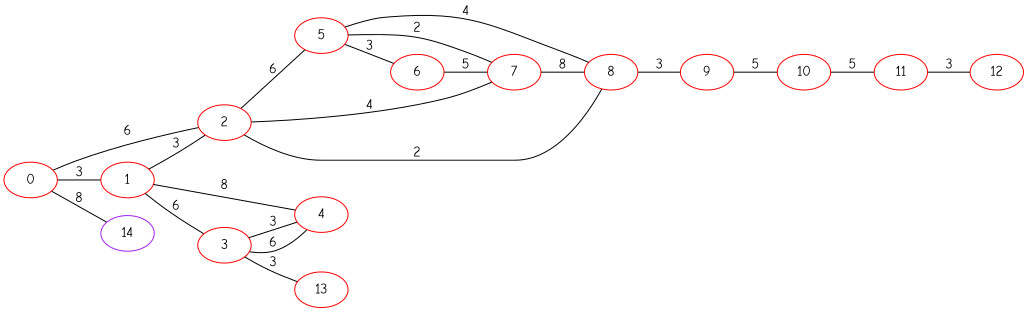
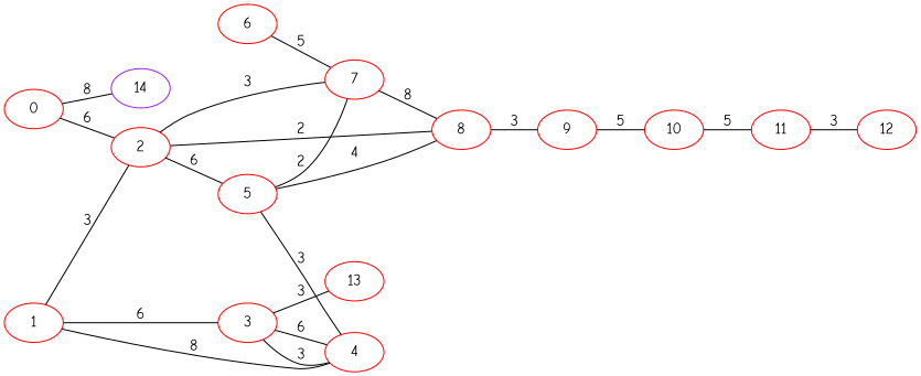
  graph {
    fontname="Comic Neue"
    rankdir=LR
    node [color=red fontname="Comic Neue" weight=1]
    edge [fontname="Comic Neue"]
    0
    1
    2
    14 [color=purple weight=4]
    3
    4
    5
    7
    8
    13
    6
    9
    10
    11
    12
-   0 -- 1 [label=3]
    0 -- 2 [label=6]
    0 -- 14 [label=8]
    1 -- 2 [label=3]
    1 -- 3 [label=6]
    1 -- 4 [label=8]
    2 -- 5 [label=6]
-   2 -- 7 [label=4]
+   2 -- 7 [label=3]
    2 -- 8 [label=2]
    3 -- 4 [label=3]
    3 -- 4 [label=6]
    3 -- 13 [label=3]
    5 -- 7 [label=2]
    5 -- 8 [label=4]
-   5 -- 6 [label=3]
+   5 -- 4 [label=3]
    7 -- 8 [label=8]
    8 -- 9 [label=3]
    6 -- 7 [label=5]
    9 -- 10 [label=5]
    10 -- 11 [label=5]
    11 -- 12 [label=3]
  }
